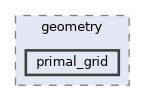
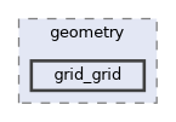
  digraph {
    compound=true
-   n1 [color=grey25 fillcolor="#e3e7f4" fontname=Helvetica fontsize=10 height=0.2 label=primal_grid shape=box style="filled,bold" width=0.4]
+   n1 [color=grey25 fillcolor="#e3e7f4" fontname=Helvetica fontsize=10 height=0.2 label=grid_grid shape=box style="filled,bold" width=0.4]
    subgraph cluster_1 {
      bgcolor="#e3e7f4"
      fontname=Helvetica
      fontsize=10
      label=geometry
      pencolor=grey50
      style="filled,dashed"
      n1
    }
  }
